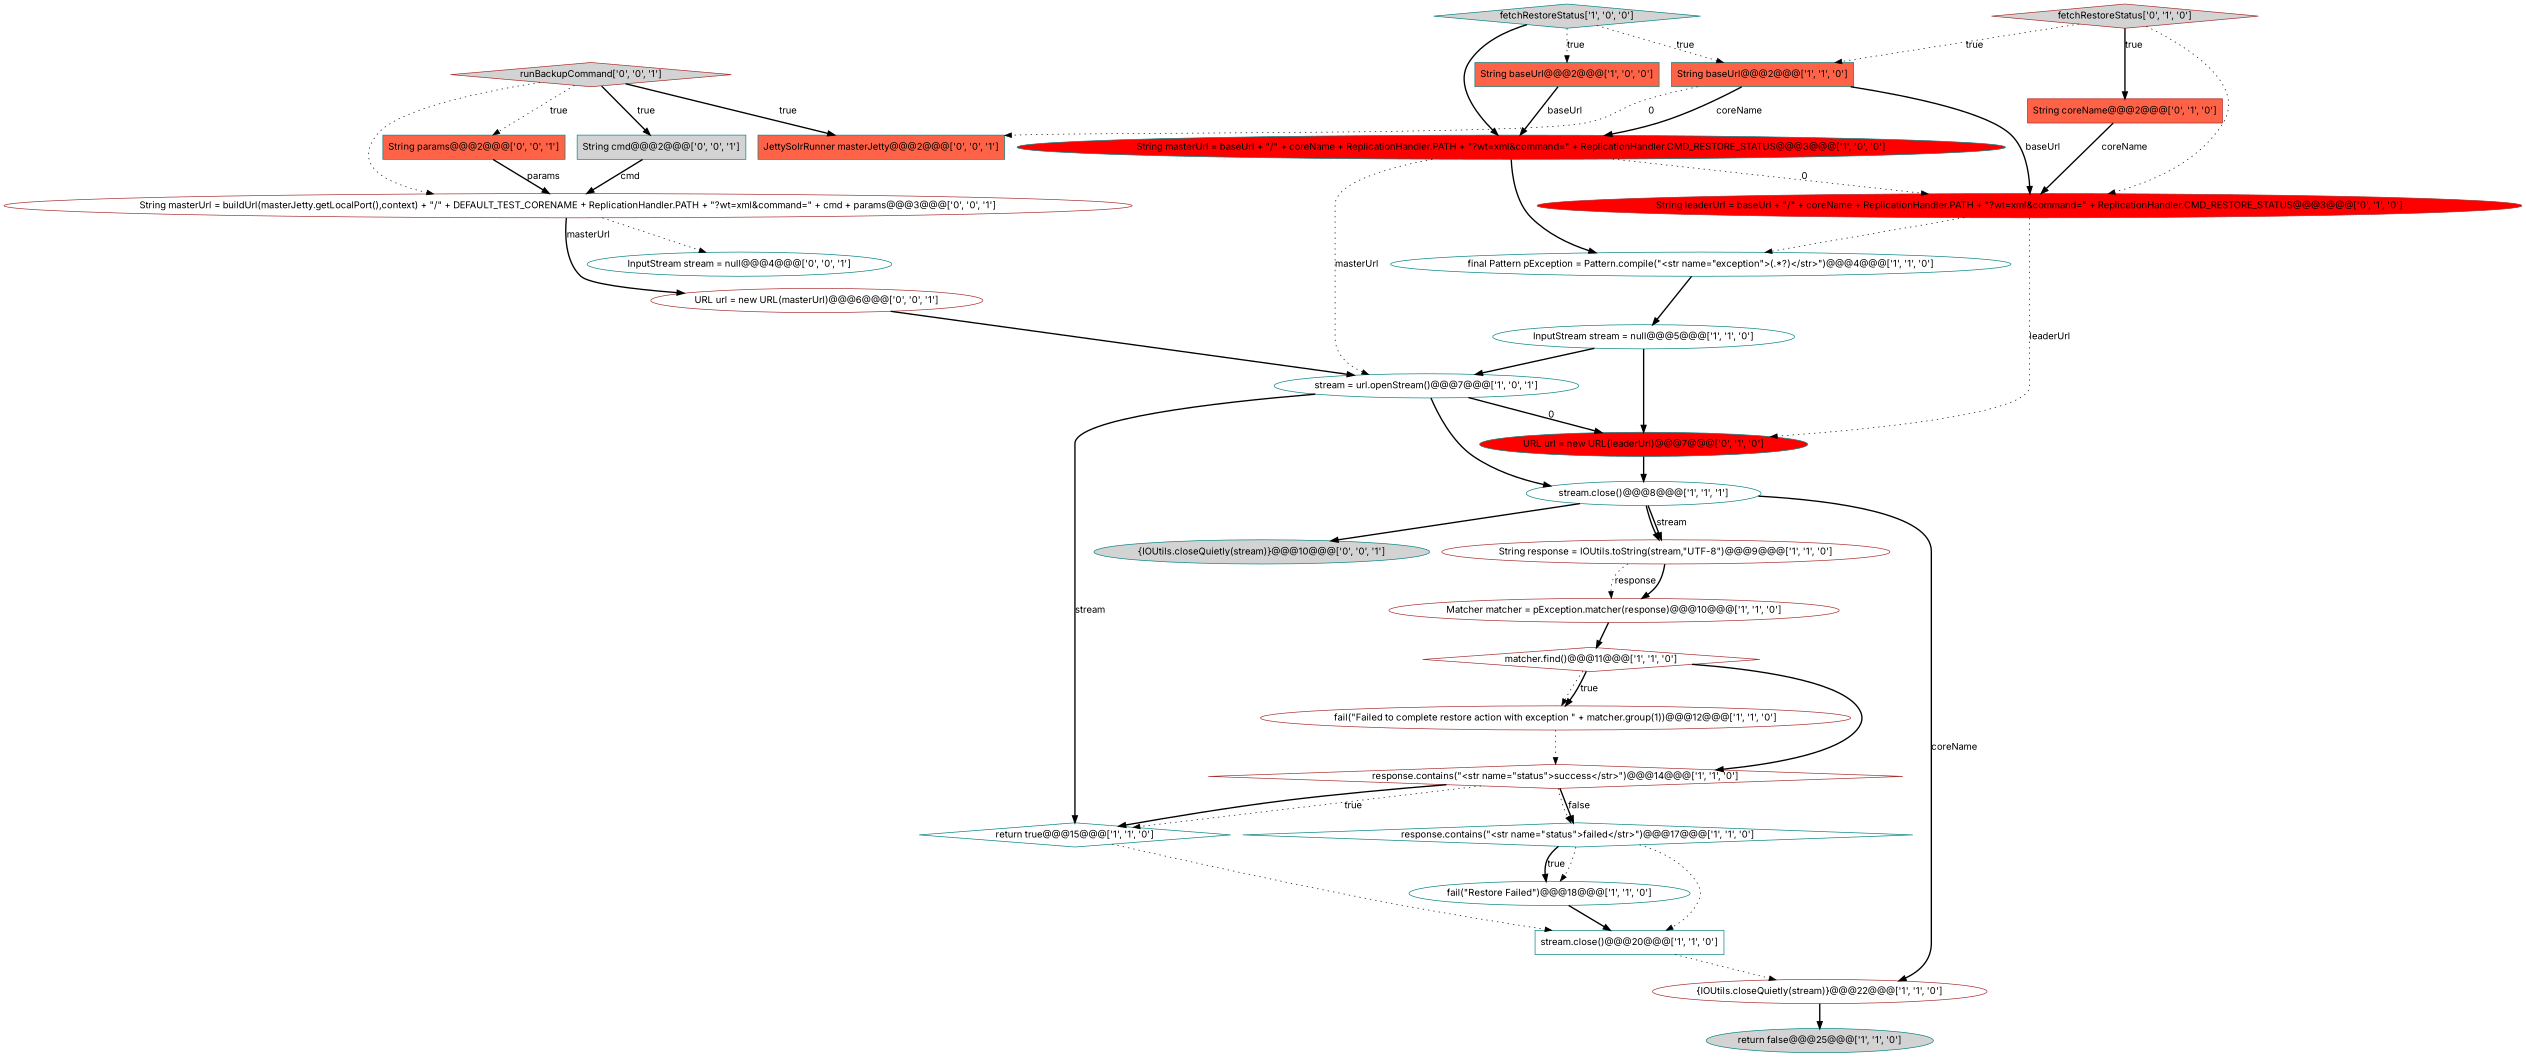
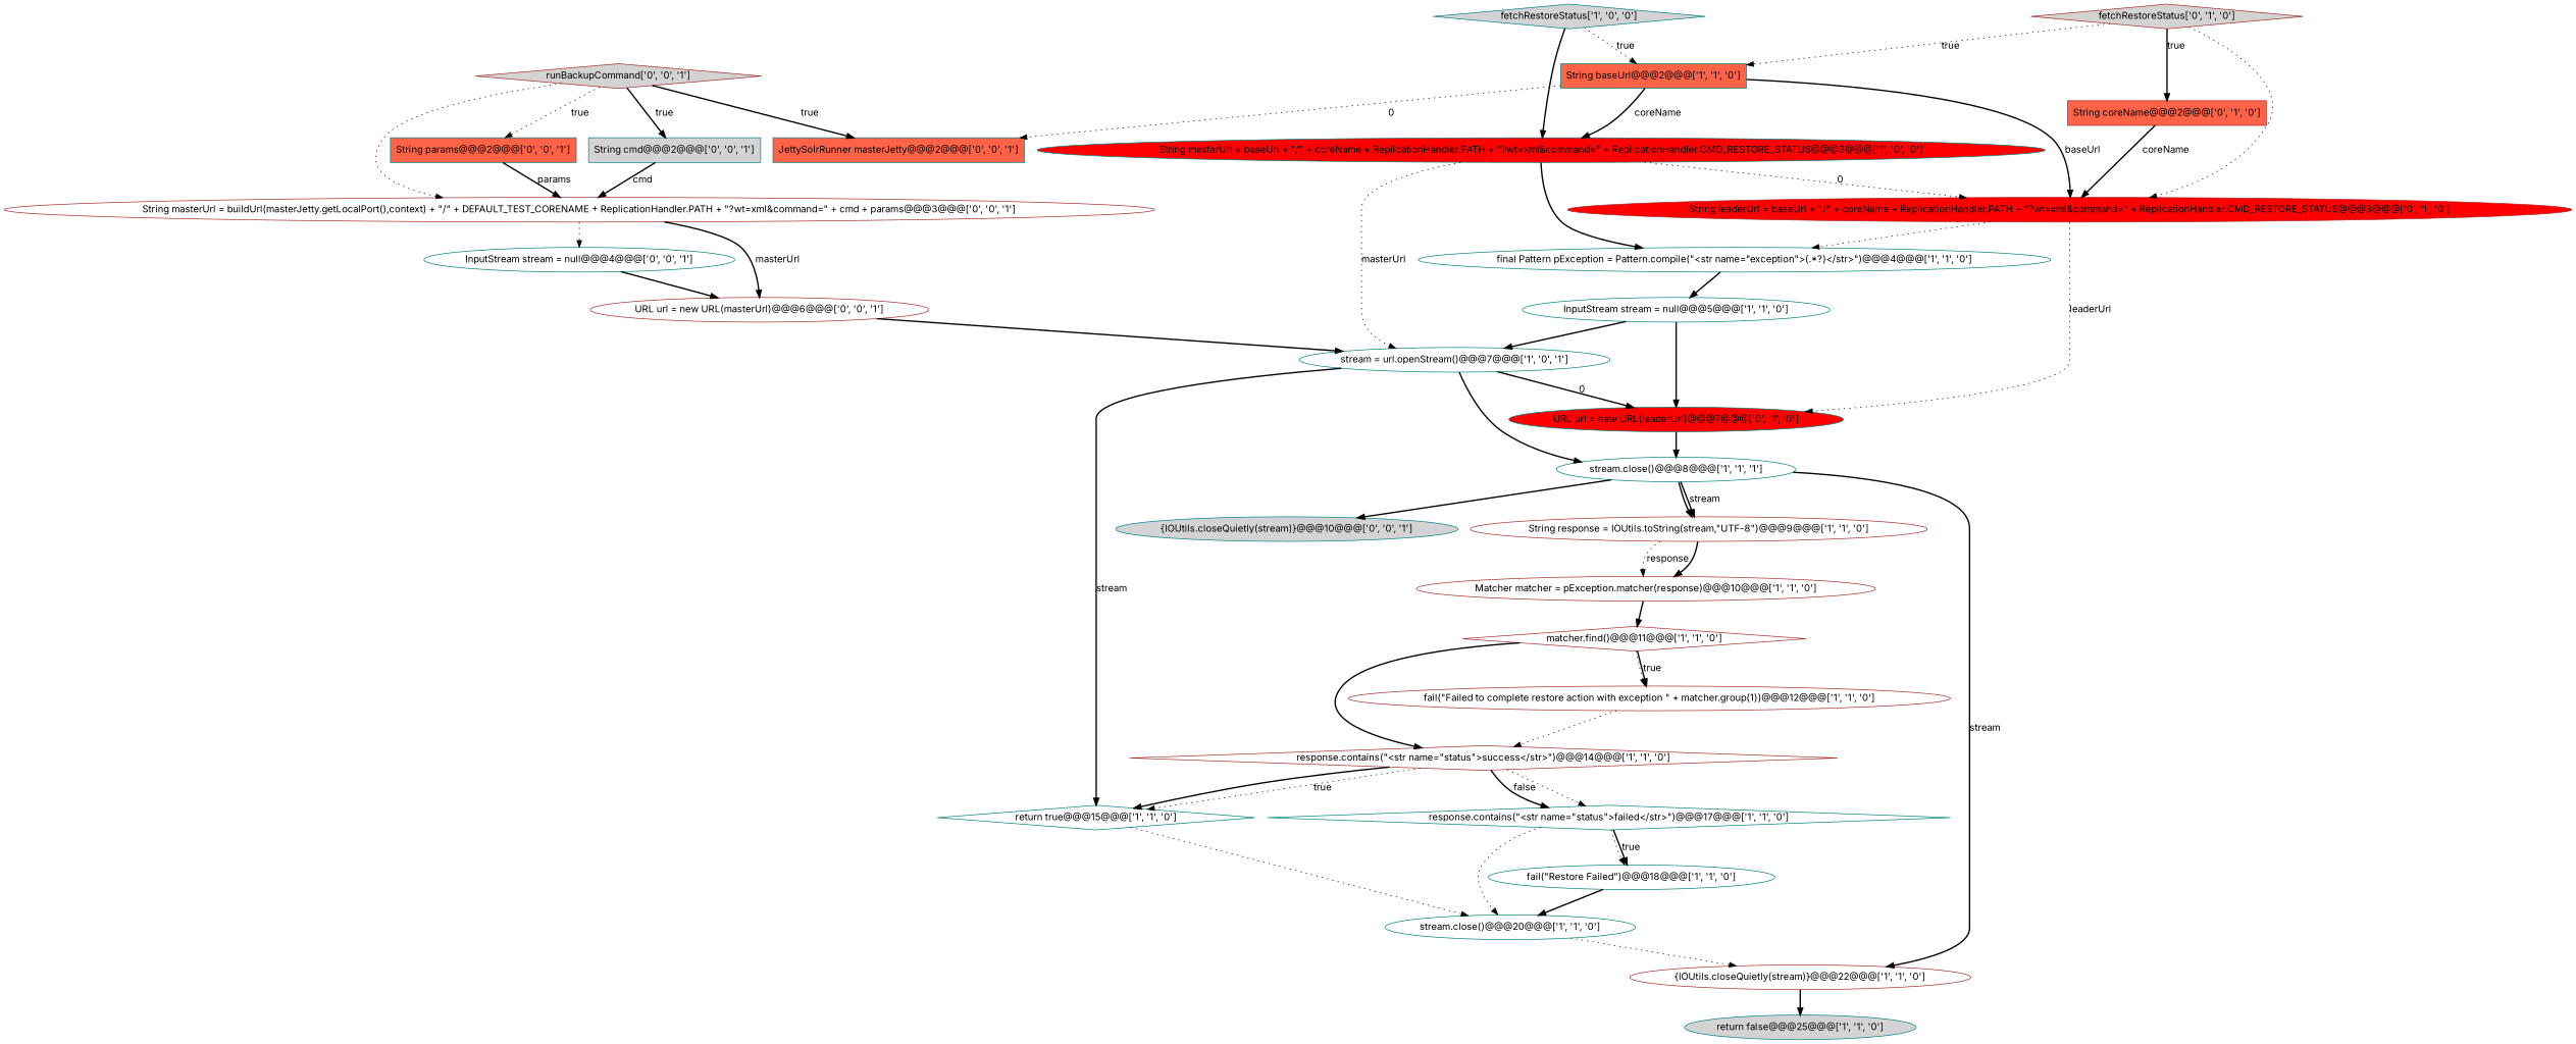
  digraph {
    fontname=Inter
    node [color=teal fillcolor=white fontname=Inter shape=ellipse style=filled]
    edge [fontname=Inter style=bold]
    n1 [color=brown fillcolor=tomato label="String coreName@@@2@@@['0', '1', '0']" shape=box]
    n2 [color=brown fillcolor=red label="String leaderUrl = baseUrl + \"/\" + coreName + ReplicationHandler.PATH + \"?wt=xml&command=\" + ReplicationHandler.CMD_RESTORE_STATUS@@@3@@@['0', '1', '0']"]
    n3 [label="final Pattern pException = Pattern.compile(\"<str name=\"exception\">(.*?)</str>\")@@@4@@@['1', '1', '0']"]
    n4 [fillcolor=red label="URL url = new URL(leaderUrl)@@@7@@@['0', '1', '0']"]
    n5 [fillcolor=lightgray label="fetchRestoreStatus['1', '0', '0']" shape=diamond]
    n6 [fillcolor=red label="String masterUrl = baseUrl + \"/\" + coreName + ReplicationHandler.PATH + \"?wt=xml&command=\" + ReplicationHandler.CMD_RESTORE_STATUS@@@3@@@['1', '0', '0']"]
-   n7 [fillcolor=tomato label="String baseUrl@@@2@@@['1', '0', '0']" shape=box]
    n8 [fillcolor=tomato label="String baseUrl@@@2@@@['1', '1', '0']" shape=box]
    n9 [label="stream = url.openStream()@@@7@@@['1', '0', '1']"]
    n10 [fillcolor=tomato label="JettySolrRunner masterJetty@@@2@@@['0', '0', '1']" shape=box]
    n11 [color=brown label="URL url = new URL(masterUrl)@@@6@@@['0', '0', '1']"]
    n12 [label="stream.close()@@@8@@@['1', '1', '1']"]
    n13 [label="return true@@@15@@@['1', '1', '0']" shape=diamond]
    n14 [fillcolor=lightgray label="return false@@@25@@@['1', '1', '0']"]
    n15 [label="InputStream stream = null@@@5@@@['1', '1', '0']"]
-   n16 [label="stream.close()@@@20@@@['1', '1', '0']" shape=box]
+   n16 [label="stream.close()@@@20@@@['1', '1', '0']"]
    n17 [color=brown label="{IOUtils.closeQuietly(stream)}@@@22@@@['1', '1', '0']"]
    n18 [label="InputStream stream = null@@@4@@@['0', '0', '1']"]
    n19 [color=brown label="String response = IOUtils.toString(stream,\"UTF-8\")@@@9@@@['1', '1', '0']"]
    n20 [fillcolor=lightgray label="{IOUtils.closeQuietly(stream)}@@@10@@@['0', '0', '1']"]
    n21 [color=brown label="String masterUrl = buildUrl(masterJetty.getLocalPort(),context) + \"/\" + DEFAULT_TEST_CORENAME + ReplicationHandler.PATH + \"?wt=xml&command=\" + cmd + params@@@3@@@['0', '0', '1']"]
    n22 [fillcolor=tomato label="String params@@@2@@@['0', '0', '1']" shape=box]
    n23 [color=brown label="Matcher matcher = pException.matcher(response)@@@10@@@['1', '1', '0']"]
    n24 [color=brown label="fail(\"Failed to complete restore action with exception \" + matcher.group(1))@@@12@@@['1', '1', '0']"]
    n25 [color=brown label="response.contains(\"<str name=\"status\">success</str>\")@@@14@@@['1', '1', '0']" shape=diamond]
    n26 [label="response.contains(\"<str name=\"status\">failed</str>\")@@@17@@@['1', '1', '0']" shape=diamond]
    n27 [color=brown label="matcher.find()@@@11@@@['1', '1', '0']" shape=diamond]
    n28 [fillcolor=lightgray label="String cmd@@@2@@@['0', '0', '1']" shape=box]
    n29 [label="fail(\"Restore Failed\")@@@18@@@['1', '1', '0']"]
    n30 [color=brown fillcolor=lightgray label="fetchRestoreStatus['0', '1', '0']" shape=diamond]
    n31 [color=brown fillcolor=lightgray label="runBackupCommand['0', '0', '1']" shape=diamond]
    n1 -> n2 [label=coreName]
    n2 -> n3 [style=dotted]
    n2 -> n4 [label=leaderUrl style=dotted]
    n3 -> n15
    n4 -> n12
    n5 -> n6
-   n5 -> n7 [label=true style=dotted]
    n5 -> n8 [label=true style=dotted]
    n6 -> n2 [label=0 style=dotted]
    n6 -> n3
    n6 -> n9 [label=masterUrl style=dotted]
-   n7 -> n6 [label=baseUrl]
    n8 -> n2 [label=baseUrl]
    n8 -> n6 [label=coreName]
    n8 -> n10 [label=0 style=dotted]
    n9 -> n4 [label=0]
    n9 -> n12
    n9 -> n13 [label=stream]
    n11 -> n9
-   n12 -> n17 [label=coreName]
+   n12 -> n17 [label=stream]
    n12 -> n19 [label=stream]
    n12 -> n19
    n12 -> n20
    n13 -> n16 [style=dotted]
    n15 -> n4
    n15 -> n9
    n16 -> n17 [style=dotted]
    n17 -> n14
+   n18 -> n11
    n19 -> n23 [label=response style=dotted]
    n19 -> n23
    n21 -> n11 [label=masterUrl]
    n21 -> n18 [style=dotted]
    n22 -> n21 [label=params]
    n23 -> n27
    n24 -> n25 [style=dotted]
    n25 -> n13 [label=true style=dotted]
    n25 -> n13
    n25 -> n26 [style=dotted]
    n25 -> n26 [label=false]
    n26 -> n16 [style=dotted]
    n26 -> n29 [style=dotted]
    n26 -> n29 [label=true]
    n27 -> n24 [style=dotted]
    n27 -> n24 [label=true]
    n27 -> n25
    n28 -> n21 [label=cmd]
    n29 -> n16
    n30 -> n1 [label=true]
    n30 -> n2 [style=dotted]
    n30 -> n8 [label=true style=dotted]
    n31 -> n10 [label=true]
    n31 -> n21 [style=dotted]
    n31 -> n22 [label=true style=dotted]
    n31 -> n28 [label=true]
  }
